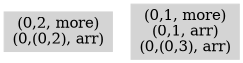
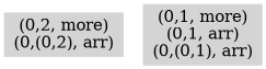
  digraph {
    node [color=".0 .0 .83" shape=box style=filled]
    n1 [label="(0,2, more)\n(0,(0,2), arr)"]
-   n2 [label="(0,1, more)\n(0,1, arr)\n(0,(0,3), arr)"]
+   n2 [label="(0,1, more)\n(0,1, arr)\n(0,(0,1), arr)"]
  }
